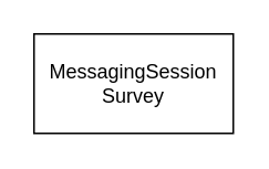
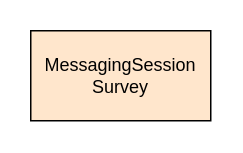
  <mxCell id="0" />
  <mxCell id="1" parent="0" />
- <mxCell id="2" value="MessagingSession&lt;div&gt;Survey&lt;/div&gt;" style="rounded=0;whiteSpace=wrap;html=1;" vertex="1" parent="1"><mxGeometry x="20" y="20" width="120" height="60" as="geometry" /></mxCell>
+ <mxCell id="2" value="MessagingSession&lt;div&gt;Survey&lt;/div&gt;" style="rounded=0;whiteSpace=wrap;html=1;fillColor=#ffe6cc;" vertex="1" parent="1"><mxGeometry x="20" y="20" width="120" height="60" as="geometry" /></mxCell>
